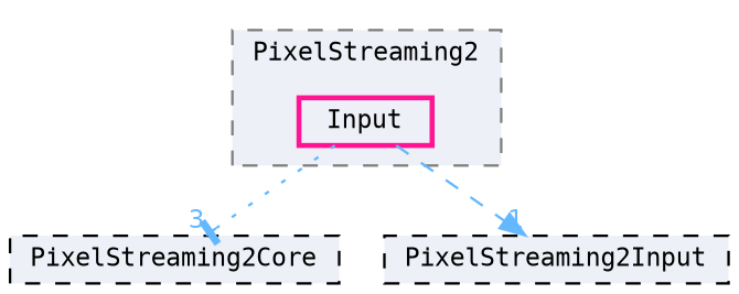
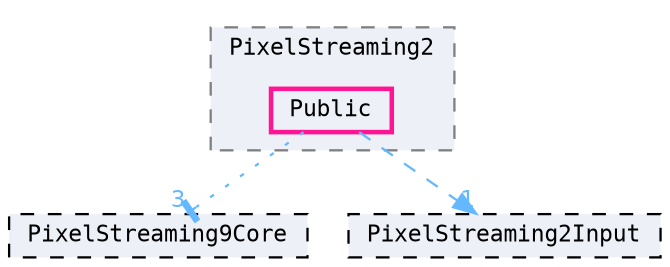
  digraph {
    compound=true
    fontname="DejaVu Sans Mono"
    node [color=black fillcolor="#edf0f7" fontname="DejaVu Sans Mono" fontsize=10 shape=box style="filled,dashed"]
    edge [color=steelblue1 fontcolor=steelblue1 fontname="DejaVu Sans Mono" fontsize=10 labeldistance=1.5 labelfontname=Helvetica labelfontsize=10]
-   n1 [color=deeppink height=0.2 label=Input style="filled,bold" width=0.4]
-   n2 [height=0.2 label=PixelStreaming2Core width=0.4]
+   n1 [color=deeppink height=0.2 label=Public style="filled,bold" width=0.4]
+   n2 [height=0.2 label=PixelStreaming9Core width=0.4]
    n3 [height=0.2 label=PixelStreaming2Input width=0.4]
    subgraph cluster_1 {
      bgcolor="#edf0f7"
      fontsize=10
      label=PixelStreaming2
      pencolor=grey50
      style="filled,dashed"
      n1
    }
    n1 -> n2 [arrowhead=tee headlabel=3 style=dotted]
    n1 -> n3 [arrowhead=normal headlabel=1 style=dashed]
  }
